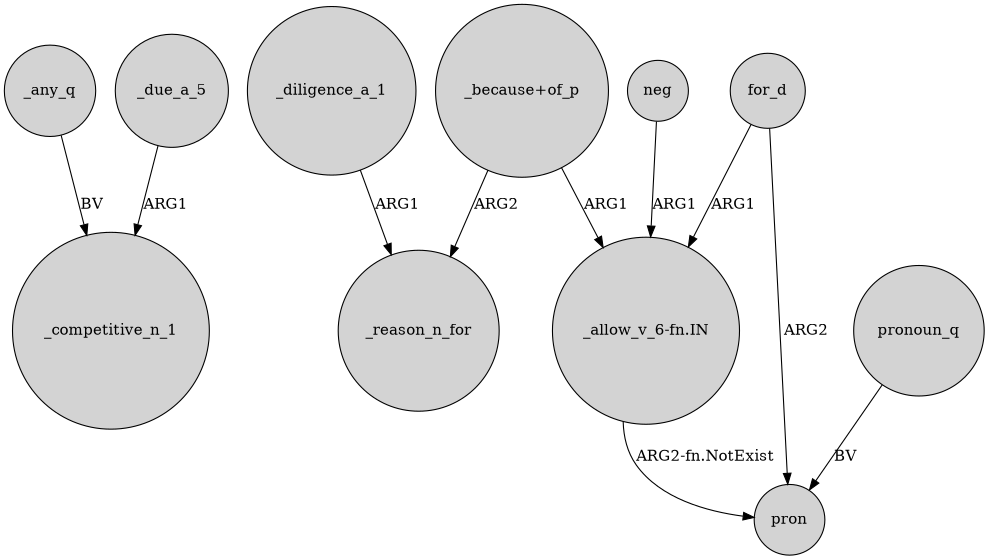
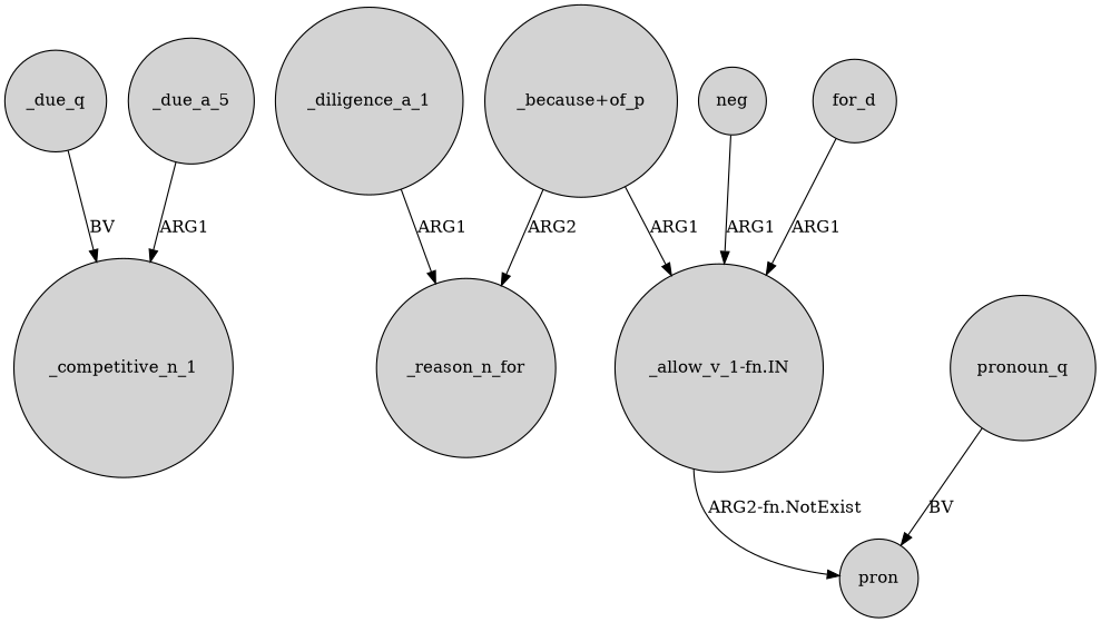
  digraph {
    node [shape=circle style=filled]
    n1 [label=_competitive_n_1]
    "_because+of_p"
    _reason_n_for
-   "_allow_v_1-fn.IN" [label="_allow_v_6-fn.IN"]
+   "_allow_v_1-fn.IN"
    pron
-   _any_q
+   _any_q [label=_due_q]
    n7 [label=_diligence_a_1]
    n8 [label=for_d]
    n9 [label=_due_a_5]
    neg
    pronoun_q
    "_because+of_p" -> _reason_n_for [label=ARG2]
    "_because+of_p" -> "_allow_v_1-fn.IN" [label=ARG1]
    "_allow_v_1-fn.IN" -> pron [label="ARG2-fn.NotExist"]
    _any_q -> n1 [label=BV]
    n7 -> _reason_n_for [label=ARG1]
    n8 -> "_allow_v_1-fn.IN" [label=ARG1]
-   n8 -> pron [label=ARG2]
    n9 -> n1 [label=ARG1]
    neg -> "_allow_v_1-fn.IN" [label=ARG1]
    pronoun_q -> pron [label=BV]
  }
